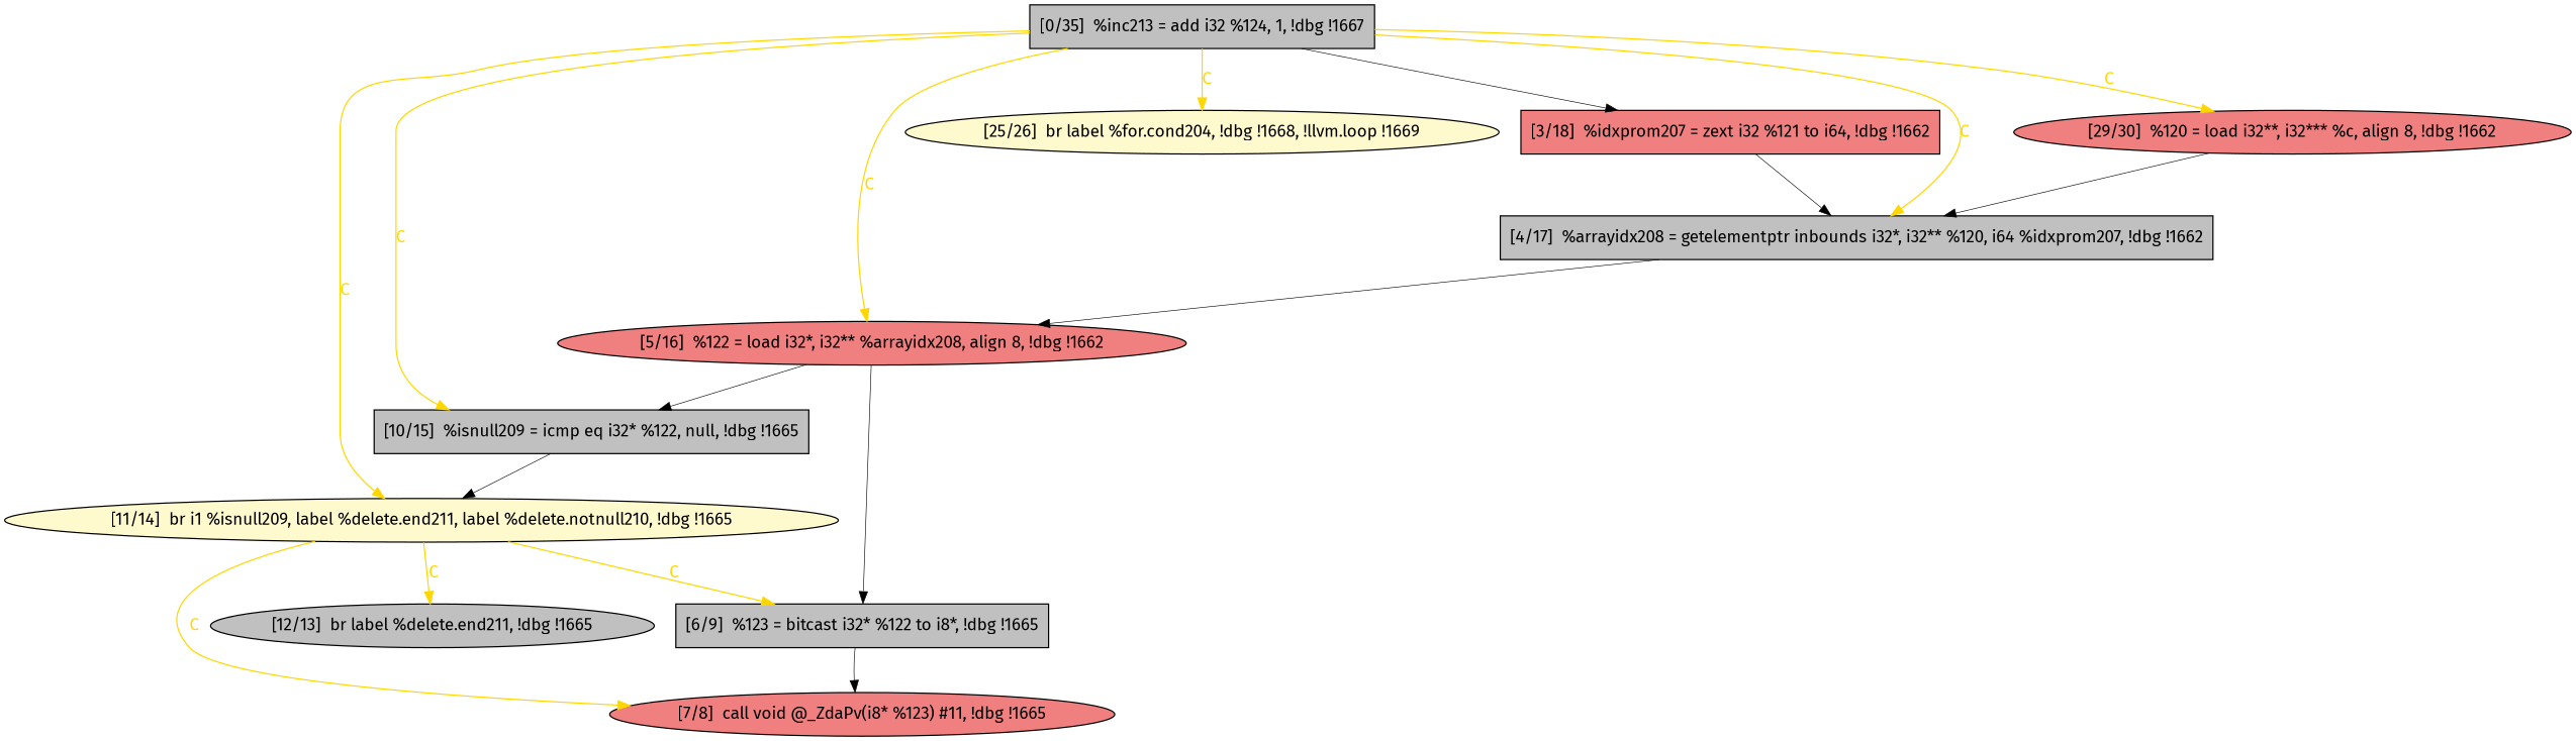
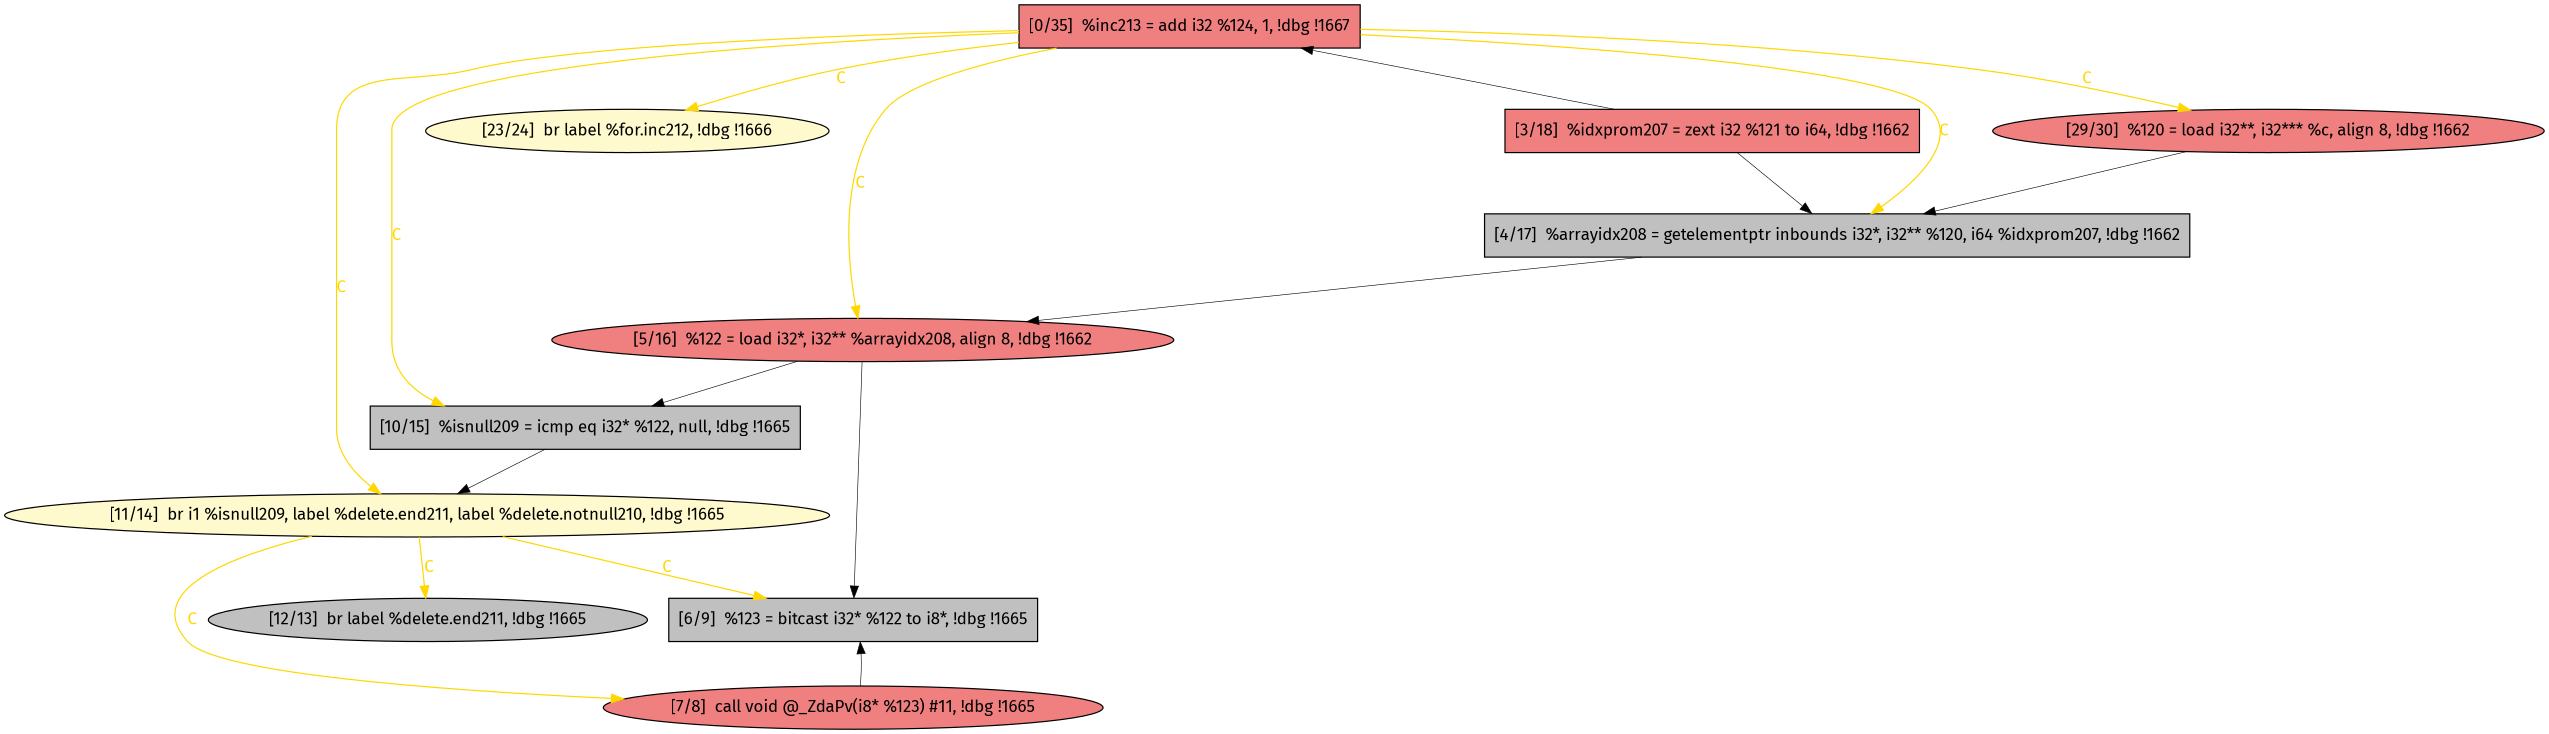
  digraph {
    fontname="Fira Sans"
    node [fillcolor=grey fontname="Fira Sans" shape=ellipse style=filled]
    edge [color=gold fontcolor=gold fontname="Fira Sans" penwidth=1.0 style=solid]
-   n1 [label="[0/35]  %inc213 = add i32 %124, 1, !dbg !1667" shape=rectangle]
+   n1 [fillcolor=lightcoral label="[0/35]  %inc213 = add i32 %124, 1, !dbg !1667" shape=rectangle]
    n2 [fillcolor=lightcoral label="[5/16]  %122 = load i32*, i32** %arrayidx208, align 8, !dbg !1662"]
    n3 [fillcolor=lightcoral label="[3/18]  %idxprom207 = zext i32 %121 to i64, !dbg !1662" shape=rectangle]
+   n4 [fillcolor=lemonchiffon label="[23/24]  br label %for.inc212, !dbg !1666"]
    n5 [fillcolor=lemonchiffon label="[11/14]  br i1 %isnull209, label %delete.end211, label %delete.notnull210, !dbg !1665"]
-   n6 [fillcolor=lemonchiffon label="[25/26]  br label %for.cond204, !dbg !1668, !llvm.loop !1669"]
    n7 [label="[4/17]  %arrayidx208 = getelementptr inbounds i32*, i32** %120, i64 %idxprom207, !dbg !1662" shape=rectangle]
    n8 [label="[10/15]  %isnull209 = icmp eq i32* %122, null, !dbg !1665" shape=rectangle]
    n9 [fillcolor=lightcoral label="[29/30]  %120 = load i32**, i32*** %c, align 8, !dbg !1662"]
    n10 [label="[6/9]  %123 = bitcast i32* %122 to i8*, !dbg !1665" shape=rectangle]
    n11 [fillcolor=lightcoral label="[7/8]  call void @_ZdaPv(i8* %123) #11, !dbg !1665"]
    n12 [label="[12/13]  br label %delete.end211, !dbg !1665"]
    n1 -> n2 [label=C]
-   n1 -> n3 [color=black fontcolor=black penwidth=0.5]
+   n3 -> n1 [color=black fontcolor=black penwidth=0.5]
+   n1 -> n4 [label=C]
    n1 -> n5 [label=C]
-   n1 -> n6 [label=C]
    n1 -> n7 [label=C]
    n1 -> n8 [label=C]
    n1 -> n9 [label=C]
    n2 -> n8 [color=black fontcolor=black penwidth=0.5]
    n2 -> n10 [color=black fontcolor=black penwidth=0.5]
    n3 -> n7 [color=black fontcolor=black penwidth=0.5]
    n5 -> n10 [label=C]
    n5 -> n11 [label=C]
    n5 -> n12 [label=C]
    n7 -> n2 [color=black fontcolor=black penwidth=0.5]
    n8 -> n5 [color=black fontcolor=black penwidth=0.5]
    n9 -> n7 [color=black fontcolor=black penwidth=0.5]
-   n10 -> n11 [color=black fontcolor=black penwidth=0.5]
+   n11 -> n10 [color=black fontcolor=black penwidth=0.5]
  }
